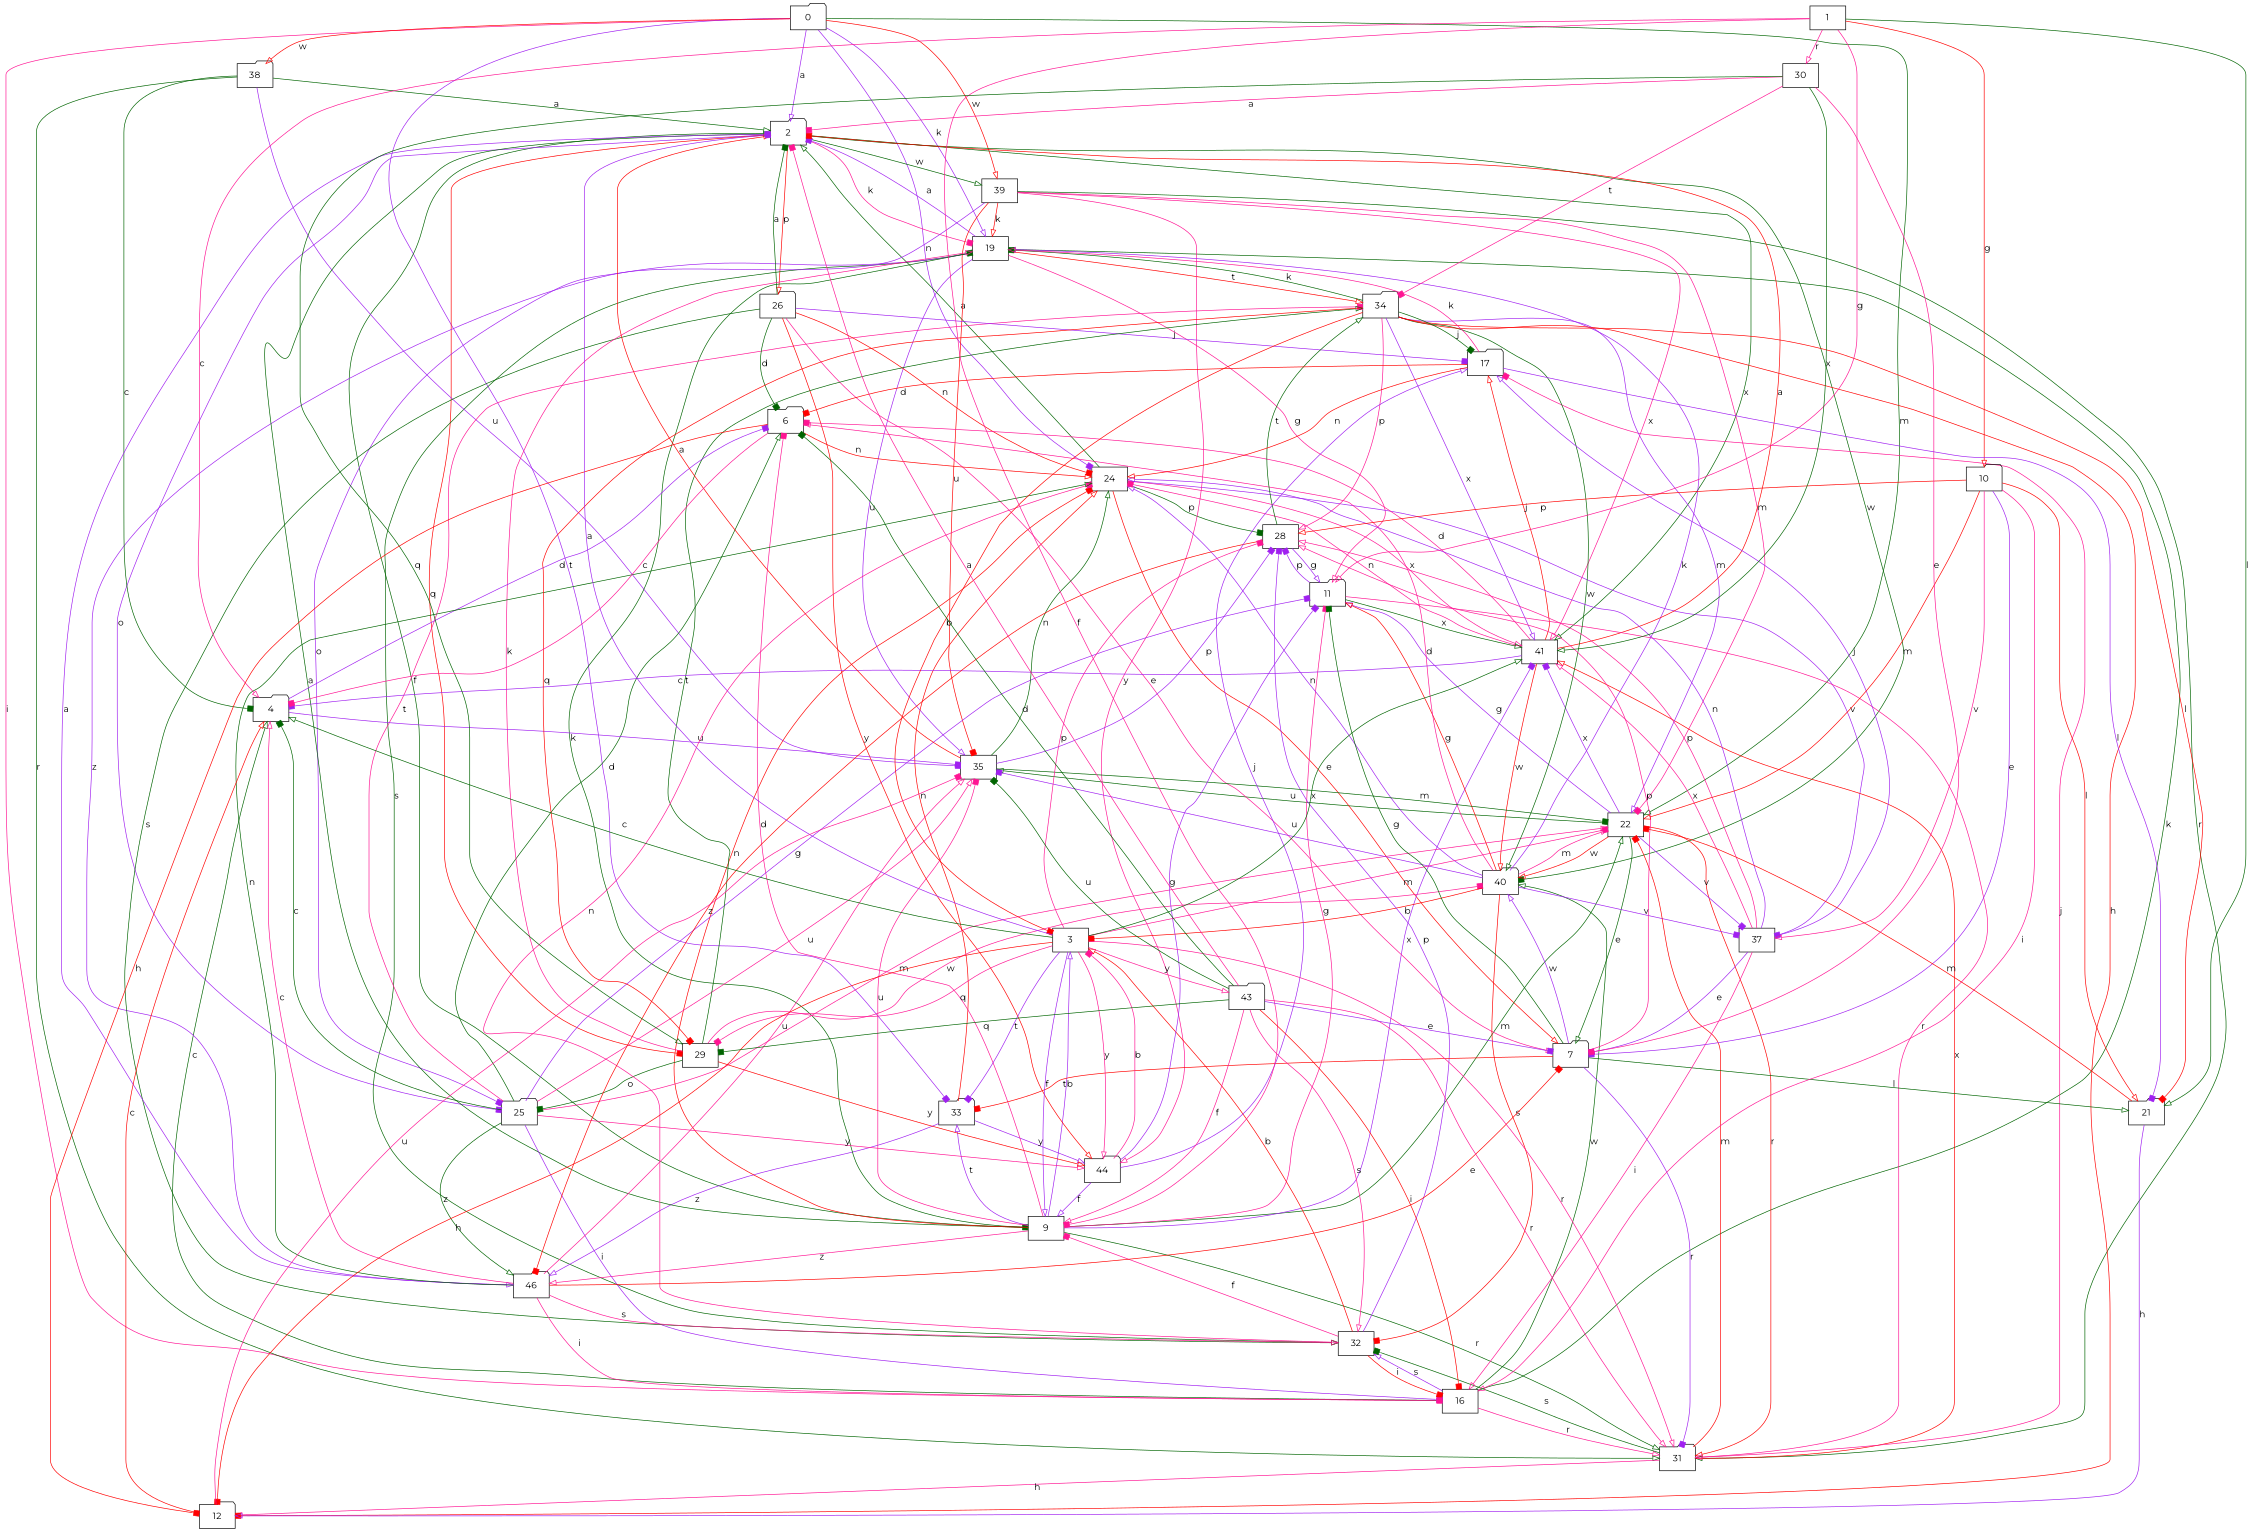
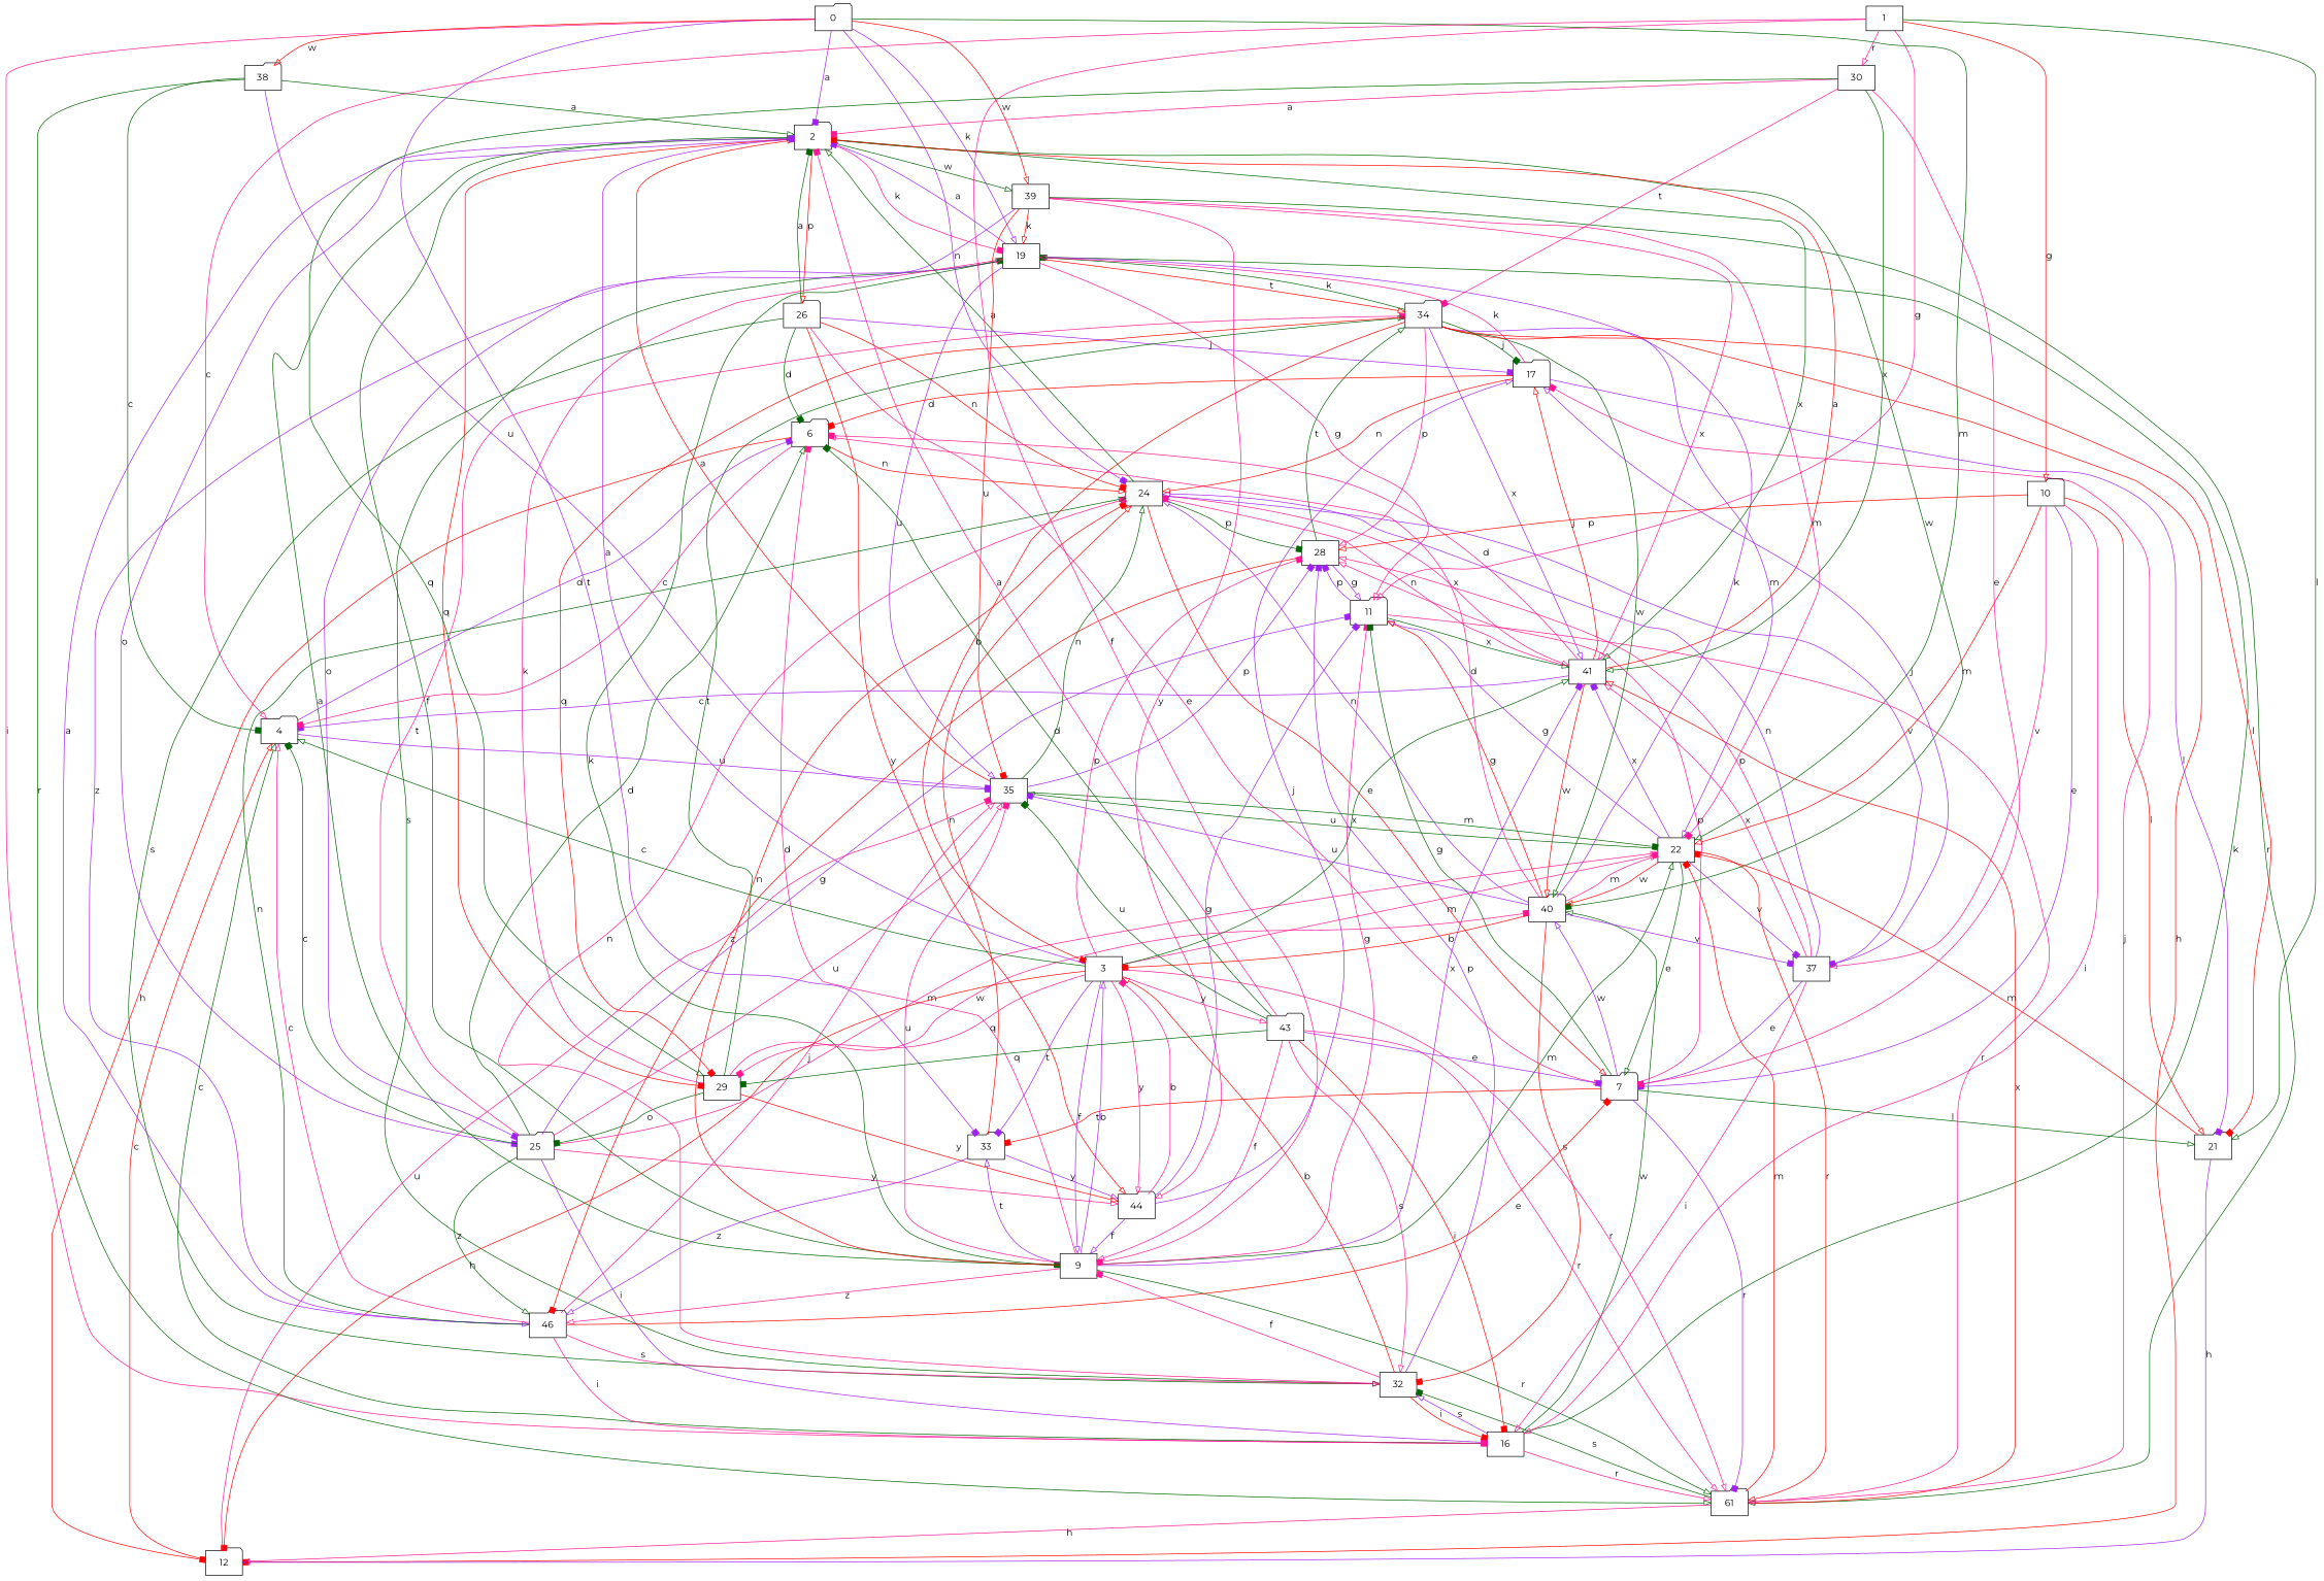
  strict digraph {
    fontname=Montserrat
    node [fontname=Montserrat shape=folder]
    edge [arrowhead=onormal color=deeppink fontname=Montserrat]
    0
    2
    16 [shape=box]
    19 [shape=box]
    22 [shape=box]
    24 [shape=box]
    33
    38
    39 [shape=box]
    9 [shape=box]
    25
    26
    29 [shape=box]
    40
    41 [shape=box]
    4
-   31
+   31 [label=61]
    32 [shape=box]
    11
    35 [shape=box]
    46
    34
    7
    37 [shape=box]
    28 [shape=box]
    44
    1 [shape=box]
    10
    21
    30 [shape=box]
    6
    3 [shape=box]
    12
    17
    43
-   0 -> 2 [color=purple label=a]
+   0 -> 2 [arrowhead=box color=purple label=a]
    0 -> 16 [arrowhead=box label=i]
    0 -> 19 [color=purple label=k]
    0 -> 22 [color=darkgreen label=m]
    0 -> 24 [arrowhead=box color=purple label=n]
    0 -> 33 [arrowhead=box color=purple label=t]
    0 -> 38 [color=red label=w]
    0 -> 39 [color=red label=w]
    2 -> 19 [arrowhead=box label=k]
    2 -> 39 [color=darkgreen label=w]
    2 -> 9 [arrowhead=box color=darkgreen label=f]
    2 -> 25 [arrowhead=box color=purple label=o]
    2 -> 26 [color=red label=p]
    2 -> 29 [arrowhead=box color=red label=q]
    2 -> 40 [arrowhead=box color=darkgreen label=w]
    2 -> 41 [color=darkgreen label=x]
    16 -> 19 [color=darkgreen label=k]
    16 -> 40 [color=darkgreen label=w]
    16 -> 4 [color=darkgreen label=c]
    16 -> 31 [label=r]
    16 -> 32 [color=purple label=s]
    19 -> 2 [arrowhead=box color=purple label=a]
    19 -> 32 [color=darkgreen label=s]
    19 -> 11 [label=g]
    19 -> 35 [color=purple label=u]
    19 -> 46 [color=purple label=z]
    19 -> 34 [color=red label=t]
    22 -> 40 [color=red label=w]
    22 -> 41 [arrowhead=box color=purple label=x]
    22 -> 31 [color=red label=r]
    22 -> 11 [color=purple label=g]
    22 -> 35 [color=darkgreen label=u]
    22 -> 7 [color=darkgreen label=e]
    22 -> 37 [arrowhead=box color=purple label=v]
    24 -> 2 [color=darkgreen label=a]
    24 -> 41 [label=x]
    24 -> 7 [color=red label=e]
    24 -> 37 [arrowhead=box color=purple label=v]
    24 -> 28 [arrowhead=box color=darkgreen label=p]
    33 -> 24 [color=red label=n]
    33 -> 46 [color=purple label=z]
    33 -> 44 [color=purple label=y]
    38 -> 2 [color=darkgreen label=a]
    38 -> 4 [arrowhead=box color=darkgreen label=c]
    38 -> 31 [color=darkgreen label=r]
    38 -> 35 [arrowhead=box color=purple label=u]
    39 -> 19 [color=red label=k]
    39 -> 22 [arrowhead=box label=m]
    39 -> 25 [arrowhead=box color=purple label=o]
    39 -> 41 [label=x]
    39 -> 31 [color=darkgreen label=r]
    39 -> 35 [arrowhead=box color=red label=u]
    39 -> 44 [label=y]
    9 -> 2 [color=darkgreen label=a]
    9 -> 19 [arrowhead=box color=darkgreen label=k]
    9 -> 22 [color=darkgreen label=m]
    9 -> 24 [arrowhead=box color=red label=n]
    9 -> 33 [color=purple label=t]
    9 -> 41 [arrowhead=box color=purple label=x]
    9 -> 31 [color=darkgreen label=r]
    9 -> 11 [arrowhead=box label=g]
    9 -> 35 [arrowhead=box label=u]
    9 -> 46 [label=z]
    9 -> 6 [arrowhead=box label=d]
    9 -> 3 [color=purple label=b]
    25 -> 16 [arrowhead=box color=purple label=i]
    25 -> 22 [label=m]
    25 -> 4 [arrowhead=box color=darkgreen label=c]
    25 -> 11 [arrowhead=box color=purple label=g]
    25 -> 35 [label=u]
    25 -> 46 [color=darkgreen label=z]
    25 -> 34 [arrowhead=box label=t]
    25 -> 44 [label=y]
    25 -> 6 [color=darkgreen label=d]
    26 -> 2 [arrowhead=box color=darkgreen label=a]
    26 -> 24 [arrowhead=box color=red label=n]
    26 -> 32 [color=darkgreen label=s]
    26 -> 7 [label=e]
    26 -> 44 [color=red label=y]
    26 -> 6 [arrowhead=box color=darkgreen label=d]
    26 -> 17 [arrowhead=box color=purple label=j]
    29 -> 19 [label=k]
    29 -> 25 [arrowhead=box color=darkgreen label=o]
    29 -> 40 [arrowhead=box label=w]
    29 -> 34 [color=darkgreen label=t]
    29 -> 44 [color=red label=y]
    40 -> 19 [color=purple label=k]
    40 -> 22 [label=m]
    40 -> 24 [color=purple label=n]
    40 -> 32 [arrowhead=box color=red label=s]
    40 -> 11 [color=red label=g]
    40 -> 35 [arrowhead=box color=purple label=u]
    40 -> 37 [arrowhead=box color=purple label=v]
    40 -> 6 [label=d]
    40 -> 3 [arrowhead=box color=red label=b]
    41 -> 2 [arrowhead=box color=red label=a]
    41 -> 24 [arrowhead=box label=n]
    41 -> 40 [color=red label=w]
    41 -> 4 [arrowhead=box color=purple label=c]
    41 -> 6 [arrowhead=box label=d]
    41 -> 17 [color=red label=j]
    4 -> 35 [arrowhead=box color=purple label=u]
    4 -> 6 [arrowhead=box color=purple label=d]
    31 -> 22 [arrowhead=box color=red label=m]
    31 -> 41 [color=red label=x]
    31 -> 32 [arrowhead=box color=darkgreen label=s]
    31 -> 12 [label=h]
    31 -> 17 [arrowhead=box label=j]
    32 -> 16 [arrowhead=box color=red label=i]
    32 -> 24 [arrowhead=box label=n]
    32 -> 9 [arrowhead=box label=f]
    32 -> 28 [arrowhead=box color=purple label=p]
    32 -> 3 [color=red label=b]
    11 -> 41 [color=darkgreen label=x]
    11 -> 31 [label=r]
    11 -> 28 [arrowhead=box color=purple label=p]
    35 -> 2 [color=red label=a]
    35 -> 22 [arrowhead=box color=darkgreen label=m]
    35 -> 24 [color=darkgreen label=n]
    35 -> 28 [arrowhead=box color=purple label=p]
    46 -> 2 [arrowhead=box color=purple label=a]
    46 -> 16 [arrowhead=box label=i]
    46 -> 24 [color=darkgreen label=n]
    46 -> 4 [label=c]
    46 -> 32 [label=s]
-   46 -> 35 [label=u]
+   46 -> 35 [label=j]
    46 -> 7 [arrowhead=box color=red label=e]
    34 -> 19 [arrowhead=box color=darkgreen label=k]
    34 -> 22 [color=purple label=m]
    34 -> 29 [arrowhead=box color=red label=q]
    34 -> 40 [color=darkgreen label=w]
    34 -> 41 [color=purple label=x]
    34 -> 28 [label=p]
    34 -> 21 [arrowhead=box color=red label=l]
    34 -> 3 [arrowhead=box color=red label=b]
    34 -> 12 [arrowhead=box color=red label=h]
    34 -> 17 [arrowhead=box color=darkgreen label=j]
    7 -> 33 [arrowhead=box color=red label=t]
    7 -> 40 [color=purple label=w]
    7 -> 31 [arrowhead=box color=purple label=r]
    7 -> 11 [arrowhead=box color=darkgreen label=g]
    7 -> 28 [label=p]
    7 -> 21 [color=darkgreen label=l]
    37 -> 16 [label=i]
    37 -> 24 [color=purple label=n]
    37 -> 41 [label=x]
    37 -> 7 [arrowhead=box color=purple label=e]
    37 -> 28 [label=p]
    37 -> 17 [color=purple label=j]
    28 -> 11 [color=purple label=g]
    28 -> 46 [arrowhead=box color=red label=z]
    28 -> 34 [color=darkgreen label=t]
    44 -> 9 [color=purple label=f]
    44 -> 11 [arrowhead=box color=purple label=g]
    44 -> 3 [arrowhead=box label=b]
    44 -> 17 [color=purple label=j]
    1 -> 9 [arrowhead=box label=f]
    1 -> 4 [label=c]
    1 -> 11 [label=g]
    1 -> 10 [color=red label=g]
    1 -> 21 [color=darkgreen label=l]
    1 -> 30 [label=r]
    10 -> 16 [label=i]
    10 -> 22 [color=red label=m]
    10 -> 7 [arrowhead=box color=purple label=e]
    10 -> 37 [label=v]
    10 -> 28 [color=red label=p]
    10 -> 21 [color=red label=l]
    21 -> 22 [arrowhead=box color=red label=m]
    21 -> 12 [color=purple label=h]
    30 -> 2 [arrowhead=box label=a]
    30 -> 29 [color=darkgreen label=q]
    30 -> 41 [color=darkgreen label=x]
    30 -> 34 [arrowhead=box label=t]
    30 -> 7 [arrowhead=box label=e]
    6 -> 24 [color=red label=n]
    6 -> 4 [arrowhead=box label=c]
    6 -> 12 [arrowhead=box color=red label=h]
    3 -> 2 [arrowhead=box color=purple label=a]
    3 -> 22 [arrowhead=box label=m]
    3 -> 33 [arrowhead=box color=purple label=t]
    3 -> 9 [color=purple label=f]
    3 -> 29 [arrowhead=box label=q]
    3 -> 41 [color=darkgreen label=x]
    3 -> 4 [color=darkgreen label=c]
    3 -> 31 [label=r]
    3 -> 28 [arrowhead=box label=p]
    3 -> 44 [label=y]
    3 -> 12 [arrowhead=box color=red label=h]
    3 -> 43 [label=y]
    12 -> 4 [color=red label=c]
    12 -> 35 [arrowhead=box label=u]
    17 -> 19 [label=k]
    17 -> 24 [color=red label=n]
    17 -> 21 [arrowhead=box color=purple label=l]
    17 -> 6 [arrowhead=box color=red label=d]
    43 -> 2 [arrowhead=box label=a]
    43 -> 16 [arrowhead=box color=red label=i]
    43 -> 9 [label=f]
    43 -> 29 [arrowhead=box color=darkgreen label=q]
    43 -> 31 [label=r]
    43 -> 32 [label=s]
    43 -> 35 [arrowhead=box color=darkgreen label=u]
    43 -> 7 [arrowhead=box color=purple label=e]
    43 -> 6 [arrowhead=box color=darkgreen label=d]
  }
